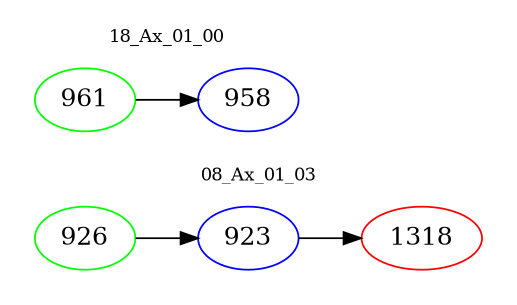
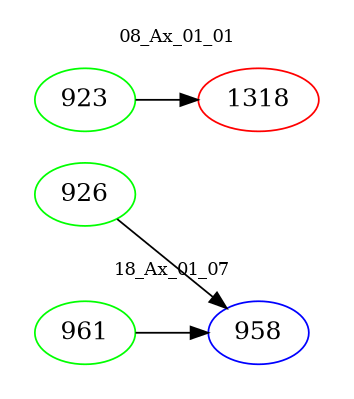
  digraph {
    rankdir=LR
    node [color=green]
    edge [color=black]
    n1 [label=926]
-   n2 [color=blue label=923]
+   n2 [label=923]
    n3 [color=red label=1318]
    n4 [label=961]
    n5 [color=blue label=958]
    subgraph cluster_1 {
      color=white
      fontsize=10
-     label="08_Ax_01_03"
+     label="08_Ax_01_01"
      n1
      n2
      n3
    }
    subgraph cluster_2 {
      color=white
      fontsize=10
-     label="18_Ax_01_00"
+     label="18_Ax_01_07"
      n4
      n5
    }
-   n1 -> n2
+   n1 -> n5
    n2 -> n3
    n4 -> n5
  }
